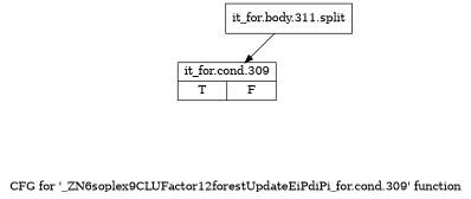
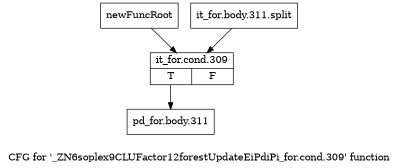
  digraph {
    label="CFG for '_ZN6soplex9CLUFactor12forestUpdateEiPdiPi_for.cond.309' function"
    node [shape=record]
+   n1 [label="{newFuncRoot}"]
    n2 [label="{it_for.cond.309|{<s0>T|<s1>F}}"]
+   n3 [label="{pd_for.body.311}"]
    n4 [label="{it_for.body.311.split}"]
+   n1 -> n2
+   n2 -> n3 [tailport=s0]
    n4 -> n2
  }
